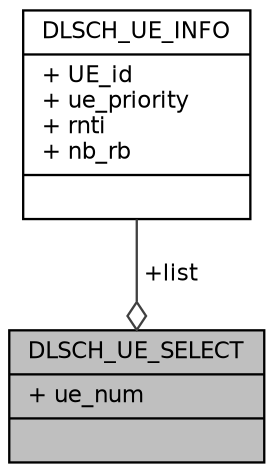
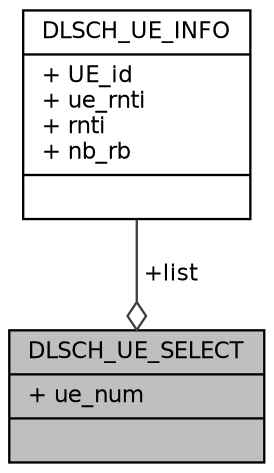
  digraph {
    node [color=black fontname=Helvetica fontsize=10 shape=record style=filled]
    n1 [fillcolor=grey75 fontcolor=black height=0.2 label="{DLSCH_UE_SELECT\n|+ ue_num\l|}" width=0.4]
-   n2 [fillcolor=white height=0.2 label="{DLSCH_UE_INFO\n|+ UE_id\l+ ue_priority\l+ rnti\l+ nb_rb\l|}" width=0.4]
+   n2 [fillcolor=white height=0.2 label="{DLSCH_UE_INFO\n|+ UE_id\l+ ue_rnti\l+ rnti\l+ nb_rb\l|}" width=0.4]
    n2 -> n1 [arrowhead=odiamond color=grey25 fontname=Helvetica fontsize=10 label=" +list" labelfontname=Helvetica labelfontsize=10 style=solid]
  }
